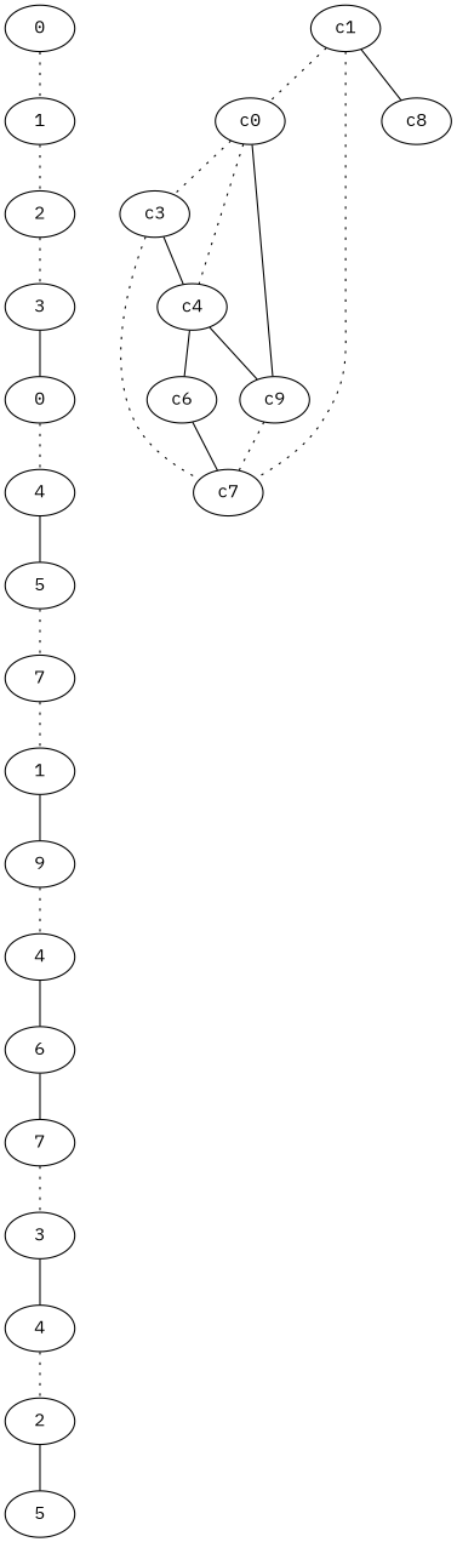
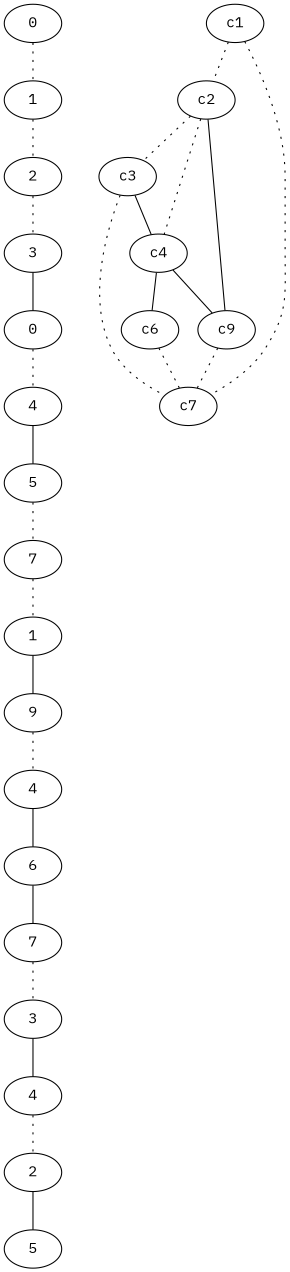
  graph {
    fontname="IBM Plex Mono"
    node [fontname="IBM Plex Mono"]
    edge [fontname="IBM Plex Mono" style=dotted]
    n1 [label=0]
    n2 [label=1]
    n3 [label=2]
    n4 [label=3]
    n5 [label=0]
    n6 [label=4]
    n7 [label=5]
    n8 [label=7]
    n9 [label=1]
    n10 [label=9]
    n11 [label=4]
    n12 [label=6]
    n13 [label=7]
    n14 [label=3]
    n15 [label=4]
    n16 [label=2]
    n17 [label=5]
    c1
-   c2 [label=c0]
+   c2
    c7
-   c8
    c3
    c4
    n24 [label=c9]
    c6
    n1 -- n2
    n2 -- n3
    n3 -- n4
    n4 -- n5 [style=""]
    n5 -- n6
    n6 -- n7 [style=""]
    n7 -- n8
    n8 -- n9
    n9 -- n10 [style=""]
    n10 -- n11
    n11 -- n12 [style=""]
    n12 -- n13 [style=""]
    n13 -- n14
    n14 -- n15 [style=""]
    n15 -- n16
    n16 -- n17 [style=""]
    c1 -- c2
    c1 -- c7
-   c1 -- c8 [style=""]
    c2 -- c3
    c2 -- c4
    c2 -- n24 [style=""]
    c3 -- c7
    c3 -- c4 [style=""]
    c4 -- n24 [style=""]
    c4 -- c6 [style=""]
    n24 -- c7
-   c6 -- c7 [style=""]
+   c6 -- c7
  }
